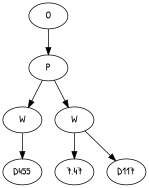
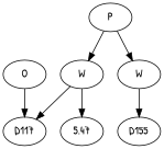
  digraph {
    fontname="Patrick Hand"
    node [fontname="Patrick Hand"]
    edge [fontname="Patrick Hand"]
    n1 [label=O]
    n2 [label=P]
    n3 [label=W]
    n4 [label=W]
-   n5 [label=D455]
-   n6 [label=7.47]
+   n5 [label=D155]
+   n6 [label=5.47]
    n7 [label=D117]
-   n1 -> n2
+   n1 -> n7
    n2 -> n3
    n2 -> n4
    n3 -> n5
    n4 -> n6
    n4 -> n7
  }
